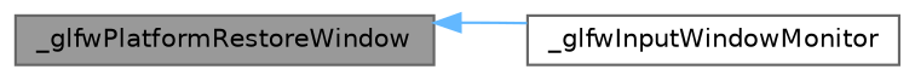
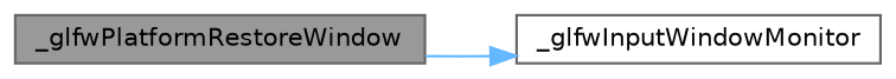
  digraph {
    rankdir=LR
    node [fontname=Helvetica fontsize=10 shape=box style=filled]
    n1 [color=gray40 fillcolor=grey60 fontcolor=black height=0.2 label=_glfwPlatformRestoreWindow width=0.4]
    n2 [color=grey40 fillcolor=white height=0.2 label=_glfwInputWindowMonitor width=0.4]
-   n2 -> n1 [color=steelblue1 fontname=Helvetica fontsize=10 labelfontname=Helvetica labelfontsize=10 style=solid]
+   n1 -> n2 [color=steelblue1 fontname=Helvetica fontsize=10 labelfontname=Helvetica labelfontsize=10 style=solid]
  }
